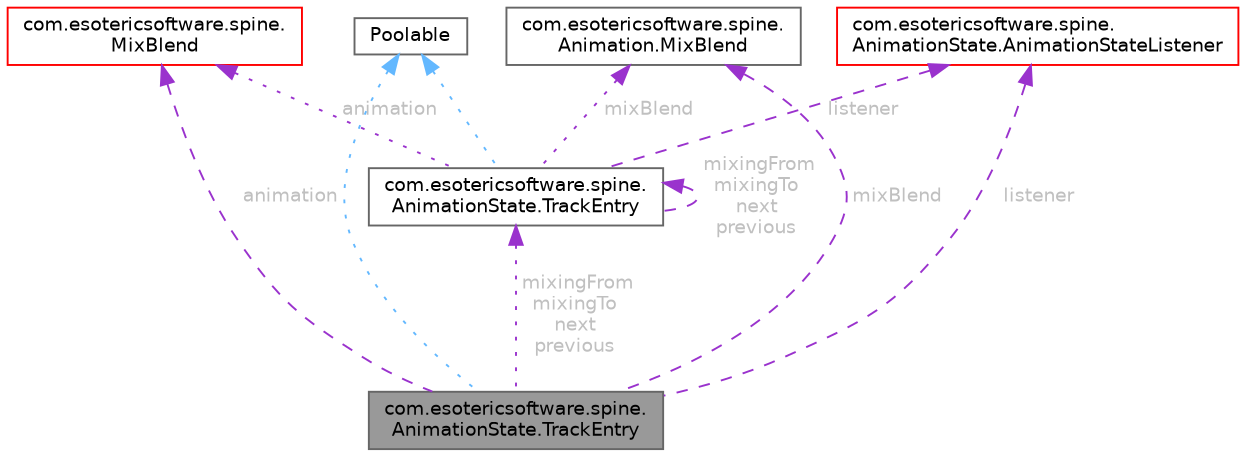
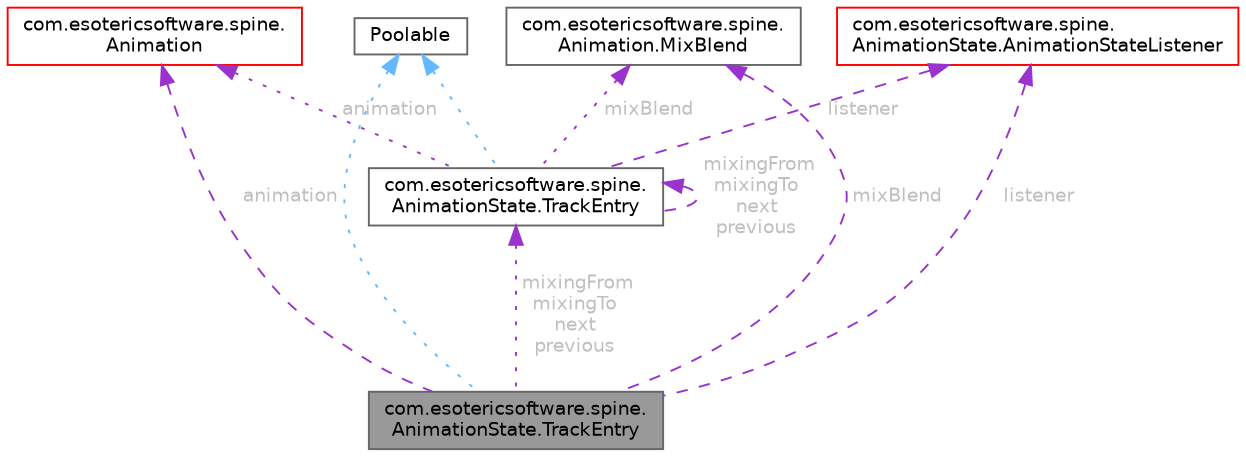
  digraph {
    rankdir=TB
    node [color=gray40 fillcolor=white fontname=Helvetica fontsize=10 shape=box style=filled]
    edge [color=darkorchid3 dir=back fontname=Helvetica fontsize=10 labelfontname=Helvetica labelfontsize=10 style=dotted fontcolor=grey]
    n1 [fillcolor=grey60 fontcolor=black height=0.2 label="com.esotericsoftware.spine.\lAnimationState.TrackEntry" width=0.4]
    n2 [height=0.2 label=Poolable width=0.4]
    n3 [height=0.2 label="com.esotericsoftware.spine.\lAnimationState.TrackEntry" width=0.4]
-   n4 [color=red height=0.2 label="com.esotericsoftware.spine.\lMixBlend" width=0.4]
+   n4 [color=red height=0.2 label="com.esotericsoftware.spine.\lAnimation" width=0.4]
    n5 [color=red height=0.2 label="com.esotericsoftware.spine.\lAnimationState.AnimationStateListener" width=0.4]
    n6 [height=0.2 label="com.esotericsoftware.spine.\lAnimation.MixBlend" width=0.4]
    n2 -> n1 [color=steelblue1 fontcolor=""]
    n2 -> n3 [color=steelblue1 fontcolor=""]
    n3 -> n1 [label=" mixingFrom\nmixingTo\nnext\nprevious"]
    n3 -> n3 [label=" mixingFrom\nmixingTo\nnext\nprevious" style=dashed]
    n4 -> n1 [label=" animation" style=dashed]
    n4 -> n3 [label=" animation"]
    n5 -> n1 [label=" listener" style=dashed]
    n5 -> n3 [label=" listener" style=dashed]
    n6 -> n1 [label=" mixBlend" style=dashed]
    n6 -> n3 [label=" mixBlend"]
  }
